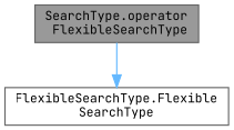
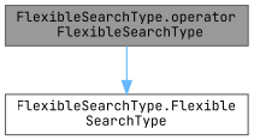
  digraph {
    rankdir=TB
    fontname="JetBrains Mono"
    node [fontname="JetBrains Mono" fontsize=10 shape=box style=filled]
-   n1 [color=gray40 fillcolor=grey60 fontcolor=black height=0.2 label="SearchType.operator\l FlexibleSearchType" width=0.4]
+   n1 [color=gray40 fillcolor=grey60 fontcolor=black height=0.2 label="FlexibleSearchType.operator\l FlexibleSearchType" width=0.4]
    n2 [color=grey40 fillcolor=white height=0.2 label="FlexibleSearchType.Flexible\lSearchType" width=0.4]
    n1 -> n2 [color=steelblue1 fontname="JetBrains Mono" fontsize=10 labelfontname=Helvetica labelfontsize=10 style=solid]
  }
